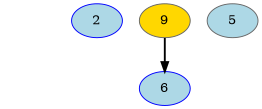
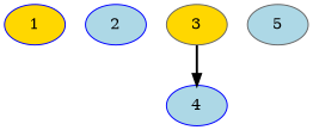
  digraph {
    node [Weight=13 style=filled fillcolor=lightblue color=blue]
+   1 [fillcolor=gold]
    2 [Weight=25]
-   3 [Weight=32 fillcolor=gold color=gray40 label=9]
-   4 [label=6]
+   3 [Weight=32 fillcolor=gold color=gray40]
+   4
    5 [Weight=29 color=gray40]
    3 -> 4 [Weight=1 style=bold]
  }
